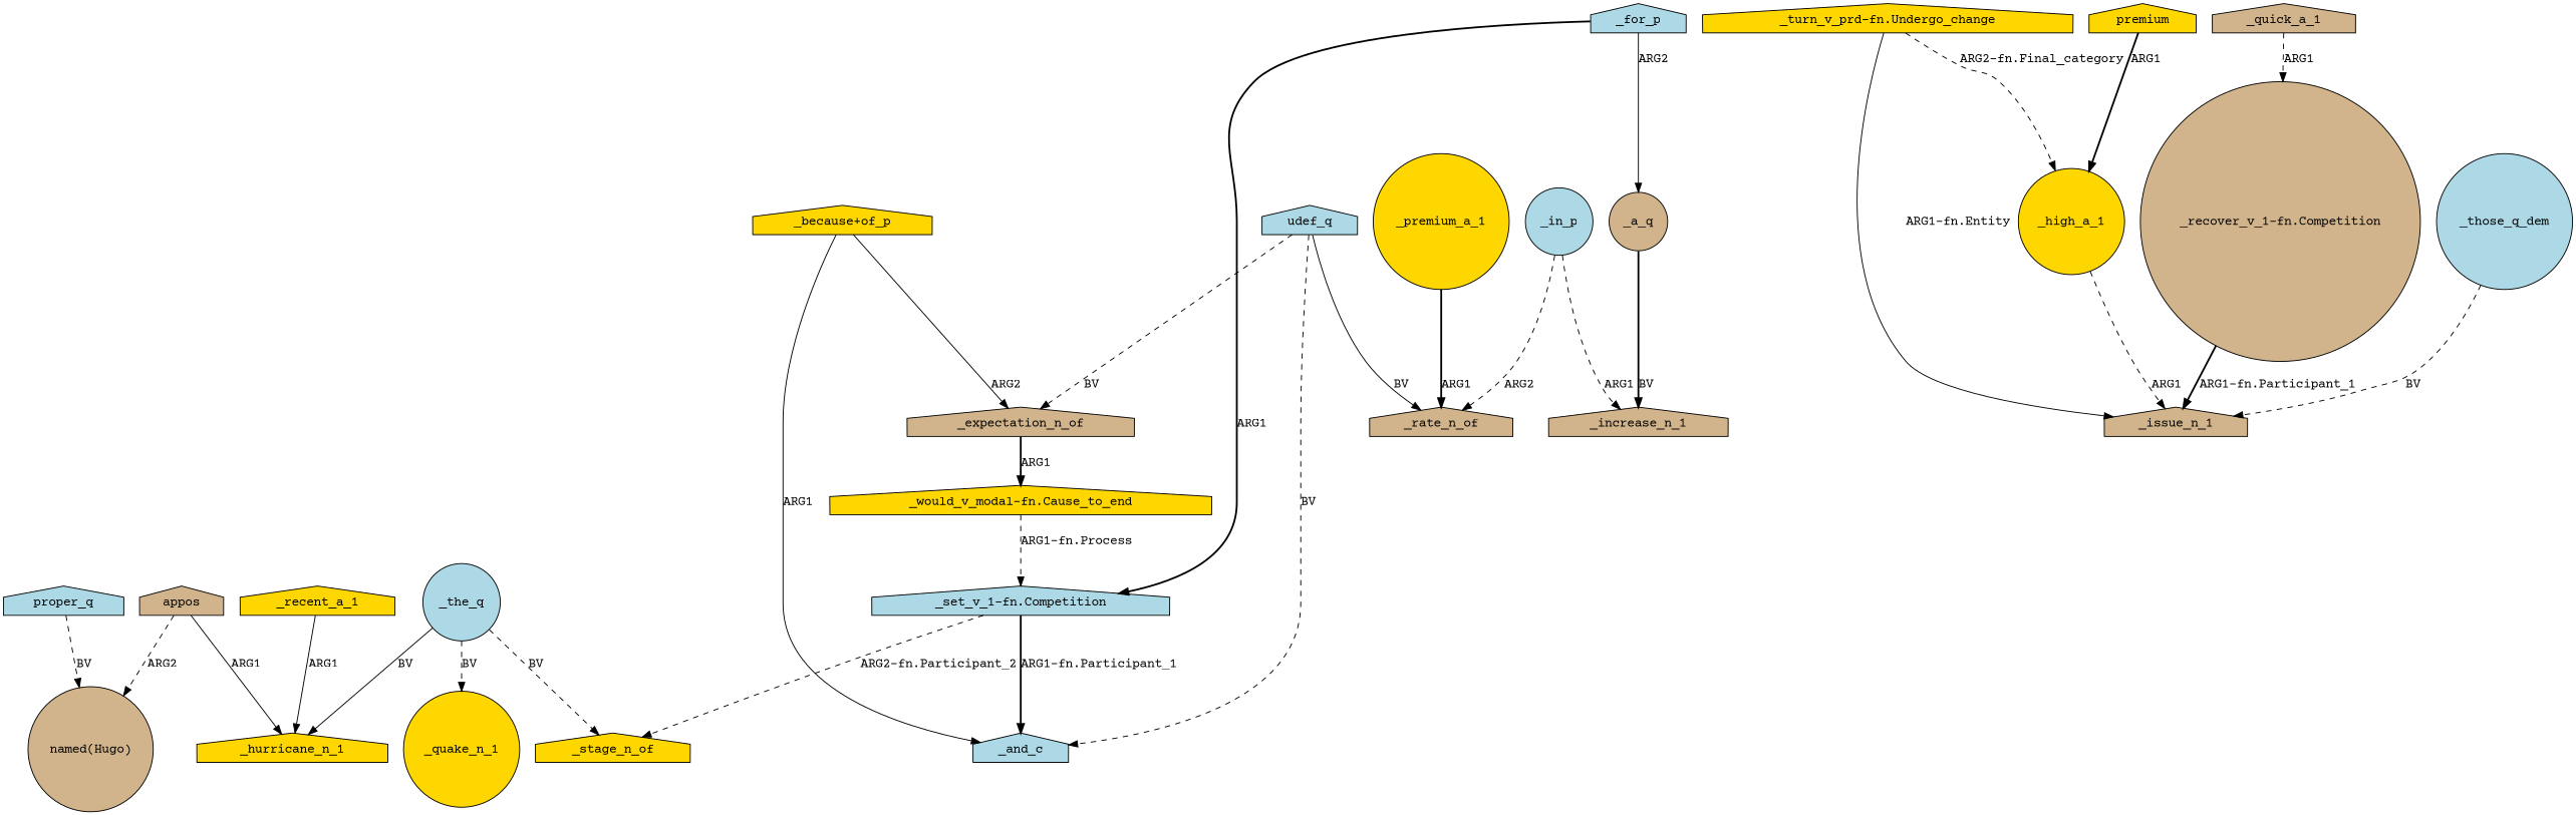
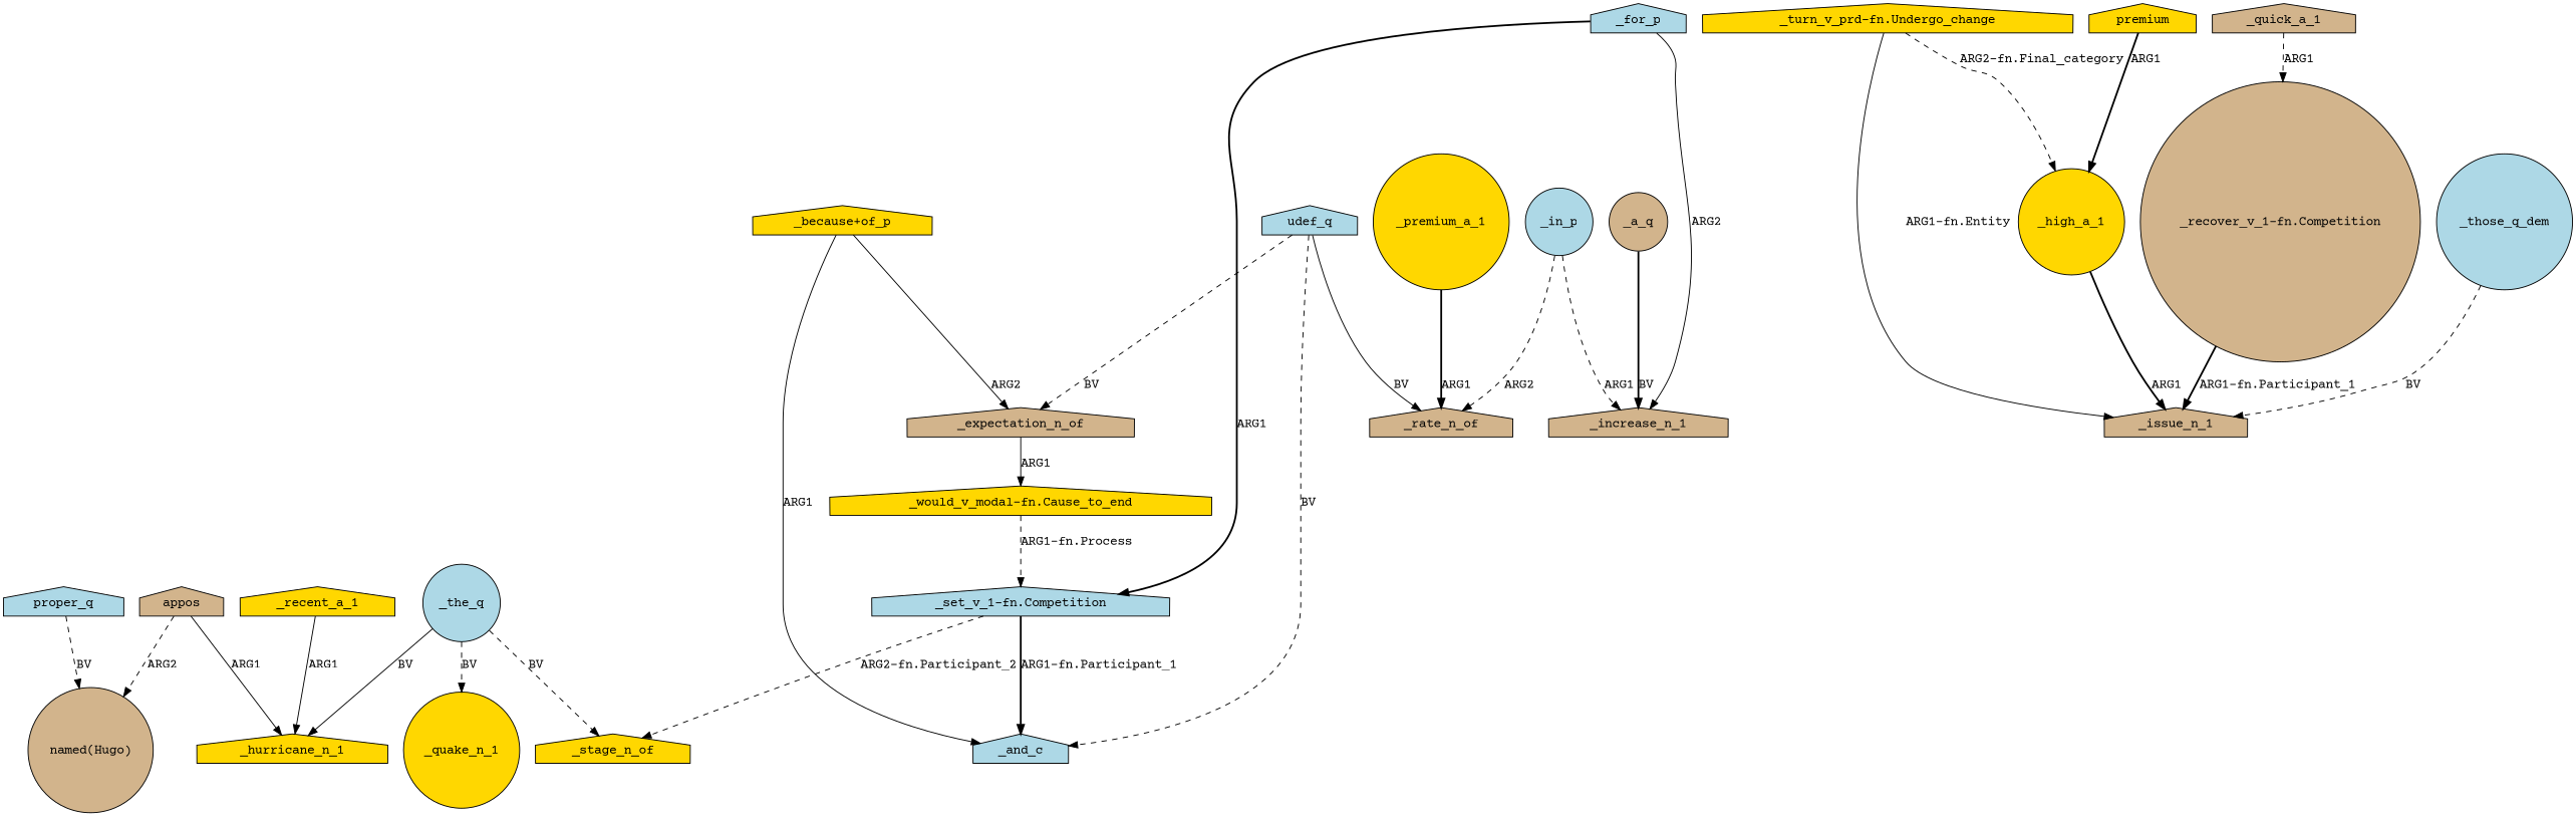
  digraph {
    fontname="Courier Prime"
    node [fillcolor=gold fontname="Courier Prime" shape=house style=filled]
    edge [fontname="Courier Prime" style=dashed]
    _hurricane_n_1
    appos [fillcolor=tan]
    "named(Hugo)" [fillcolor=tan shape=circle]
    _the_q [fillcolor=lightblue shape=circle]
    _quake_n_1 [shape=circle]
    _stage_n_of
    _for_p [fillcolor=lightblue]
    "_set_v_1-fn.Competition" [fillcolor=lightblue]
    _increase_n_1 [fillcolor=tan]
    _and_c [fillcolor=lightblue]
    "_turn_v_prd-fn.Undergo_change"
    _issue_n_1 [fillcolor=tan]
    _high_a_1 [shape=circle]
    proper_q [fillcolor=lightblue]
    udef_q [fillcolor=lightblue]
    _rate_n_of [fillcolor=tan]
    _expectation_n_of [fillcolor=tan]
    "_would_v_modal-fn.Cause_to_end"
    "_recover_v_1-fn.Competition" [fillcolor=tan shape=circle]
    _in_p [fillcolor=lightblue shape=circle]
    _those_q_dem [fillcolor=lightblue shape=circle]
    _quick_a_1 [fillcolor=tan]
    n23 [label=premium]
    _recent_a_1
    _premium_a_1 [shape=circle]
    _a_q [fillcolor=tan shape=circle]
    "_because+of_p"
    appos -> _hurricane_n_1 [label=ARG1 style=solid]
    appos -> "named(Hugo)" [label=ARG2]
    _the_q -> _hurricane_n_1 [label=BV style=solid]
    _the_q -> _quake_n_1 [label=BV]
    _the_q -> _stage_n_of [label=BV]
    _for_p -> "_set_v_1-fn.Competition" [label=ARG1 style=bold]
-   _for_p -> _a_q [label=ARG2 style=solid]
+   _for_p -> _increase_n_1 [label=ARG2 style=solid]
    "_set_v_1-fn.Competition" -> _stage_n_of [label="ARG2-fn.Participant_2"]
    "_set_v_1-fn.Competition" -> _and_c [label="ARG1-fn.Participant_1" style=bold]
    "_turn_v_prd-fn.Undergo_change" -> _issue_n_1 [label="ARG1-fn.Entity" style=solid]
    "_turn_v_prd-fn.Undergo_change" -> _high_a_1 [label="ARG2-fn.Final_category"]
-   _high_a_1 -> _issue_n_1 [label=ARG1]
+   _high_a_1 -> _issue_n_1 [label=ARG1 style=bold]
    proper_q -> "named(Hugo)" [label=BV]
    udef_q -> _and_c [label=BV]
    udef_q -> _rate_n_of [label=BV style=solid]
    udef_q -> _expectation_n_of [label=BV]
-   _expectation_n_of -> "_would_v_modal-fn.Cause_to_end" [label=ARG1 style=bold]
+   _expectation_n_of -> "_would_v_modal-fn.Cause_to_end" [label=ARG1 style=solid]
    "_would_v_modal-fn.Cause_to_end" -> "_set_v_1-fn.Competition" [label="ARG1-fn.Process"]
    "_recover_v_1-fn.Competition" -> _issue_n_1 [label="ARG1-fn.Participant_1" style=bold]
    _in_p -> _increase_n_1 [label=ARG1]
    _in_p -> _rate_n_of [label=ARG2]
    _those_q_dem -> _issue_n_1 [label=BV]
    _quick_a_1 -> "_recover_v_1-fn.Competition" [label=ARG1]
    n23 -> _high_a_1 [label=ARG1 style=bold]
    _recent_a_1 -> _hurricane_n_1 [label=ARG1 style=solid]
    _premium_a_1 -> _rate_n_of [label=ARG1 style=bold]
    _a_q -> _increase_n_1 [label=BV style=bold]
    "_because+of_p" -> _and_c [label=ARG1 style=solid]
    "_because+of_p" -> _expectation_n_of [label=ARG2 style=solid]
  }
